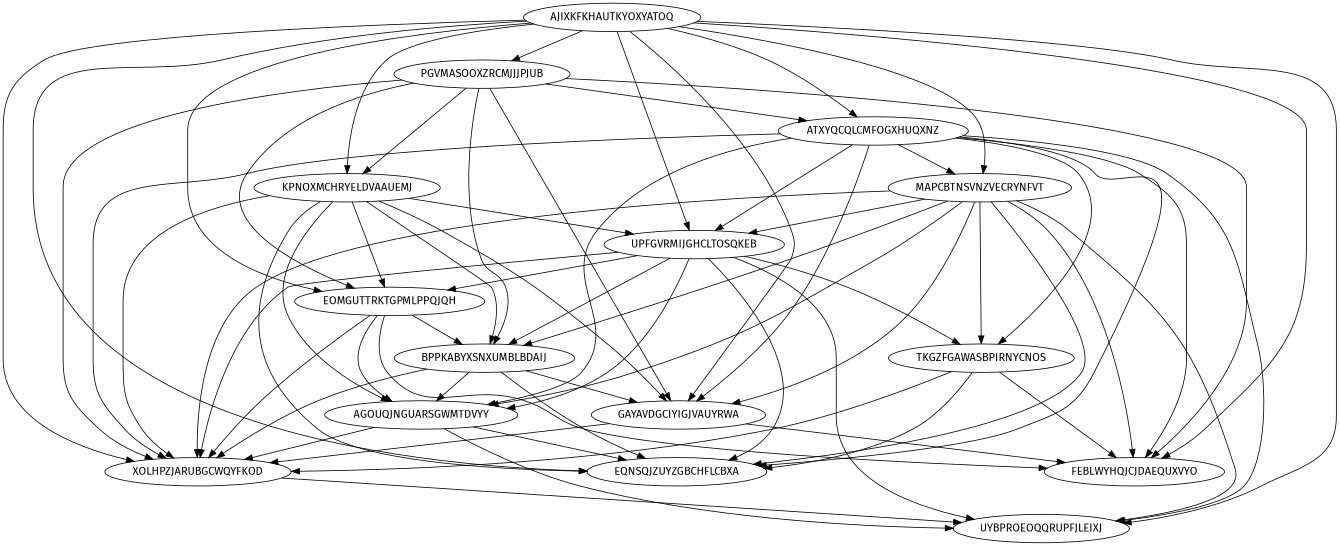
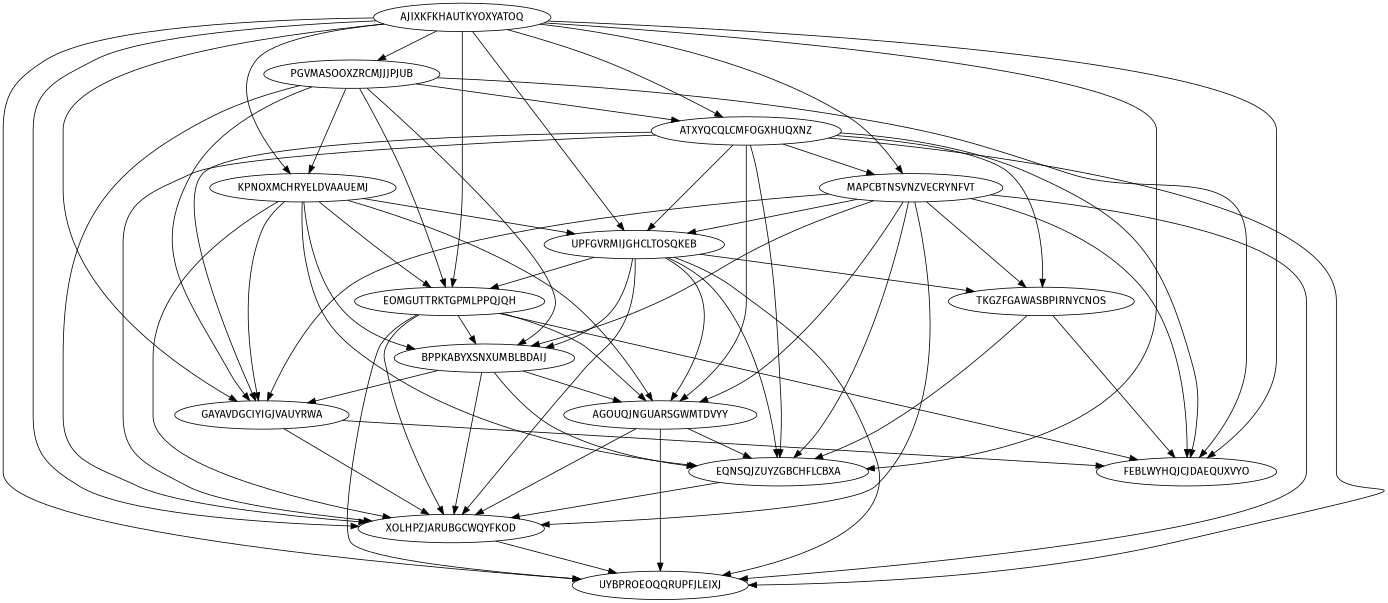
  digraph {
    fontname="Fira Sans"
    node [Weight=10 fontname="Fira Sans"]
    edge [Weight=15 fontname="Fira Sans"]
    AJIXKFKHAUTKYOXYATOQ [Weight=16]
    PGVMASOOXZRCMJJJPJUB [Weight=11]
    ATXYQCQLCMFOGXHUQXNZ
    KPNOXMCHRYELDVAAUEMJ [Weight=14]
    MAPCBTNSVNZVECRYNFVT [Weight=13]
    UPFGVRMIJGHCLTOSQKEB
    EOMGUTTRKTGPMLPPQJQH [Weight=19]
    GAYAVDGCIYIGJVAUYRWA [Weight=17]
    EQNSQJZUYZGBCHFLCBXA [Weight=19]
    XOLHPZJARUBGCWQYFKOD [Weight=18]
    FEBLWYHQJCJDAEQUXVYO [Weight=12]
    UYBPROEOQQRUPFJLEIXJ
    BPPKABYXSNXUMBLBDAIJ [Weight=19]
    AGOUQJNGUARSGWMTDVYY [Weight=12]
    TKGZFGAWASBPIRNYCNOS [Weight=12]
    AJIXKFKHAUTKYOXYATOQ -> PGVMASOOXZRCMJJJPJUB [Weight=18]
    AJIXKFKHAUTKYOXYATOQ -> ATXYQCQLCMFOGXHUQXNZ [Weight=12]
    AJIXKFKHAUTKYOXYATOQ -> KPNOXMCHRYELDVAAUEMJ [Weight=18]
    AJIXKFKHAUTKYOXYATOQ -> MAPCBTNSVNZVECRYNFVT [Weight=11]
    AJIXKFKHAUTKYOXYATOQ -> UPFGVRMIJGHCLTOSQKEB [Weight=11]
    AJIXKFKHAUTKYOXYATOQ -> EOMGUTTRKTGPMLPPQJQH
    AJIXKFKHAUTKYOXYATOQ -> GAYAVDGCIYIGJVAUYRWA [Weight=19]
    AJIXKFKHAUTKYOXYATOQ -> EQNSQJZUYZGBCHFLCBXA [Weight=20]
    AJIXKFKHAUTKYOXYATOQ -> XOLHPZJARUBGCWQYFKOD [Weight=12]
    AJIXKFKHAUTKYOXYATOQ -> FEBLWYHQJCJDAEQUXVYO [Weight=19]
    AJIXKFKHAUTKYOXYATOQ -> UYBPROEOQQRUPFJLEIXJ [Weight=12]
    PGVMASOOXZRCMJJJPJUB -> ATXYQCQLCMFOGXHUQXNZ
    PGVMASOOXZRCMJJJPJUB -> KPNOXMCHRYELDVAAUEMJ [Weight=11]
    PGVMASOOXZRCMJJJPJUB -> EOMGUTTRKTGPMLPPQJQH [Weight=13]
    PGVMASOOXZRCMJJJPJUB -> GAYAVDGCIYIGJVAUYRWA
    PGVMASOOXZRCMJJJPJUB -> XOLHPZJARUBGCWQYFKOD [Weight=19]
    PGVMASOOXZRCMJJJPJUB -> FEBLWYHQJCJDAEQUXVYO [Weight=14]
    PGVMASOOXZRCMJJJPJUB -> BPPKABYXSNXUMBLBDAIJ [Weight=14]
    ATXYQCQLCMFOGXHUQXNZ -> MAPCBTNSVNZVECRYNFVT [Weight=14]
    ATXYQCQLCMFOGXHUQXNZ -> UPFGVRMIJGHCLTOSQKEB [Weight=20]
    ATXYQCQLCMFOGXHUQXNZ -> GAYAVDGCIYIGJVAUYRWA [Weight=20]
    ATXYQCQLCMFOGXHUQXNZ -> EQNSQJZUYZGBCHFLCBXA [Weight=17]
    ATXYQCQLCMFOGXHUQXNZ -> XOLHPZJARUBGCWQYFKOD [Weight=16]
    ATXYQCQLCMFOGXHUQXNZ -> FEBLWYHQJCJDAEQUXVYO [Weight=12]
    ATXYQCQLCMFOGXHUQXNZ -> UYBPROEOQQRUPFJLEIXJ [Weight=20]
    ATXYQCQLCMFOGXHUQXNZ -> AGOUQJNGUARSGWMTDVYY [Weight=12]
    ATXYQCQLCMFOGXHUQXNZ -> TKGZFGAWASBPIRNYCNOS [Weight=11]
    KPNOXMCHRYELDVAAUEMJ -> UPFGVRMIJGHCLTOSQKEB [Weight=19]
    KPNOXMCHRYELDVAAUEMJ -> EOMGUTTRKTGPMLPPQJQH [Weight=18]
    KPNOXMCHRYELDVAAUEMJ -> GAYAVDGCIYIGJVAUYRWA [Weight=12]
    KPNOXMCHRYELDVAAUEMJ -> EQNSQJZUYZGBCHFLCBXA [Weight=14]
    KPNOXMCHRYELDVAAUEMJ -> XOLHPZJARUBGCWQYFKOD
    KPNOXMCHRYELDVAAUEMJ -> BPPKABYXSNXUMBLBDAIJ [Weight=16]
    KPNOXMCHRYELDVAAUEMJ -> AGOUQJNGUARSGWMTDVYY
    MAPCBTNSVNZVECRYNFVT -> UPFGVRMIJGHCLTOSQKEB
    MAPCBTNSVNZVECRYNFVT -> GAYAVDGCIYIGJVAUYRWA [Weight=12]
    MAPCBTNSVNZVECRYNFVT -> EQNSQJZUYZGBCHFLCBXA [Weight=16]
    MAPCBTNSVNZVECRYNFVT -> XOLHPZJARUBGCWQYFKOD [Weight=18]
    MAPCBTNSVNZVECRYNFVT -> FEBLWYHQJCJDAEQUXVYO [Weight=20]
    MAPCBTNSVNZVECRYNFVT -> UYBPROEOQQRUPFJLEIXJ [Weight=20]
    MAPCBTNSVNZVECRYNFVT -> BPPKABYXSNXUMBLBDAIJ [Weight=10]
    MAPCBTNSVNZVECRYNFVT -> AGOUQJNGUARSGWMTDVYY [Weight=16]
    MAPCBTNSVNZVECRYNFVT -> TKGZFGAWASBPIRNYCNOS [Weight=16]
    UPFGVRMIJGHCLTOSQKEB -> EOMGUTTRKTGPMLPPQJQH [Weight=19]
    UPFGVRMIJGHCLTOSQKEB -> EQNSQJZUYZGBCHFLCBXA [Weight=19]
    UPFGVRMIJGHCLTOSQKEB -> XOLHPZJARUBGCWQYFKOD
    UPFGVRMIJGHCLTOSQKEB -> UYBPROEOQQRUPFJLEIXJ [Weight=20]
    UPFGVRMIJGHCLTOSQKEB -> BPPKABYXSNXUMBLBDAIJ [Weight=16]
    UPFGVRMIJGHCLTOSQKEB -> AGOUQJNGUARSGWMTDVYY [Weight=16]
    UPFGVRMIJGHCLTOSQKEB -> TKGZFGAWASBPIRNYCNOS [Weight=14]
    EOMGUTTRKTGPMLPPQJQH -> XOLHPZJARUBGCWQYFKOD [Weight=17]
    EOMGUTTRKTGPMLPPQJQH -> FEBLWYHQJCJDAEQUXVYO [Weight=13]
+   EOMGUTTRKTGPMLPPQJQH -> UYBPROEOQQRUPFJLEIXJ [Weight=18]
    EOMGUTTRKTGPMLPPQJQH -> BPPKABYXSNXUMBLBDAIJ [Weight=16]
    EOMGUTTRKTGPMLPPQJQH -> AGOUQJNGUARSGWMTDVYY [Weight=19]
    GAYAVDGCIYIGJVAUYRWA -> XOLHPZJARUBGCWQYFKOD [Weight=11]
    GAYAVDGCIYIGJVAUYRWA -> FEBLWYHQJCJDAEQUXVYO [Weight=18]
    XOLHPZJARUBGCWQYFKOD -> UYBPROEOQQRUPFJLEIXJ [Weight=16]
    BPPKABYXSNXUMBLBDAIJ -> GAYAVDGCIYIGJVAUYRWA [Weight=16]
    BPPKABYXSNXUMBLBDAIJ -> EQNSQJZUYZGBCHFLCBXA [Weight=12]
    BPPKABYXSNXUMBLBDAIJ -> XOLHPZJARUBGCWQYFKOD
    BPPKABYXSNXUMBLBDAIJ -> AGOUQJNGUARSGWMTDVYY [Weight=12]
    AGOUQJNGUARSGWMTDVYY -> EQNSQJZUYZGBCHFLCBXA
    AGOUQJNGUARSGWMTDVYY -> XOLHPZJARUBGCWQYFKOD [Weight=18]
    AGOUQJNGUARSGWMTDVYY -> UYBPROEOQQRUPFJLEIXJ [Weight=10]
    TKGZFGAWASBPIRNYCNOS -> EQNSQJZUYZGBCHFLCBXA [Weight=10]
-   TKGZFGAWASBPIRNYCNOS -> XOLHPZJARUBGCWQYFKOD
+   EQNSQJZUYZGBCHFLCBXA -> XOLHPZJARUBGCWQYFKOD
    TKGZFGAWASBPIRNYCNOS -> FEBLWYHQJCJDAEQUXVYO [Weight=20]
  }
